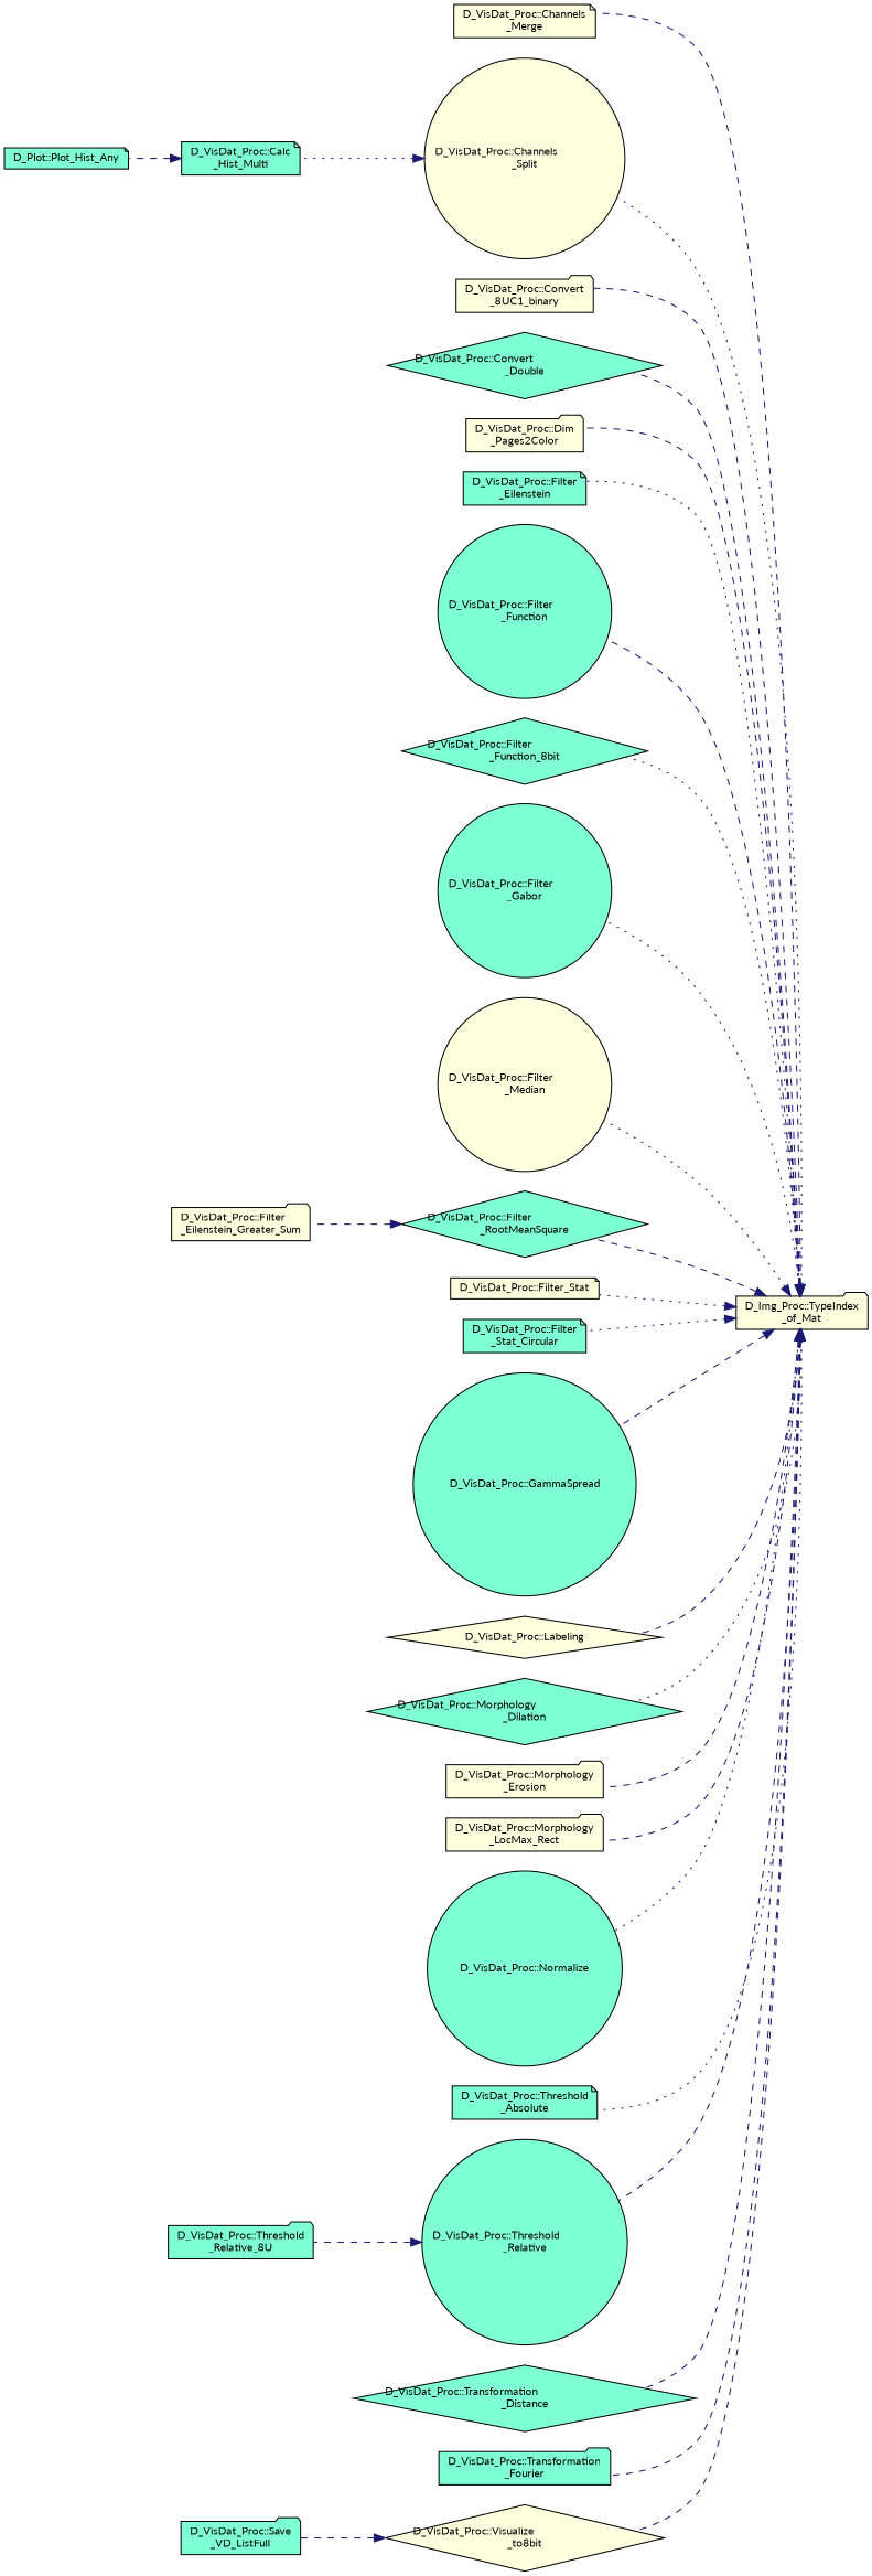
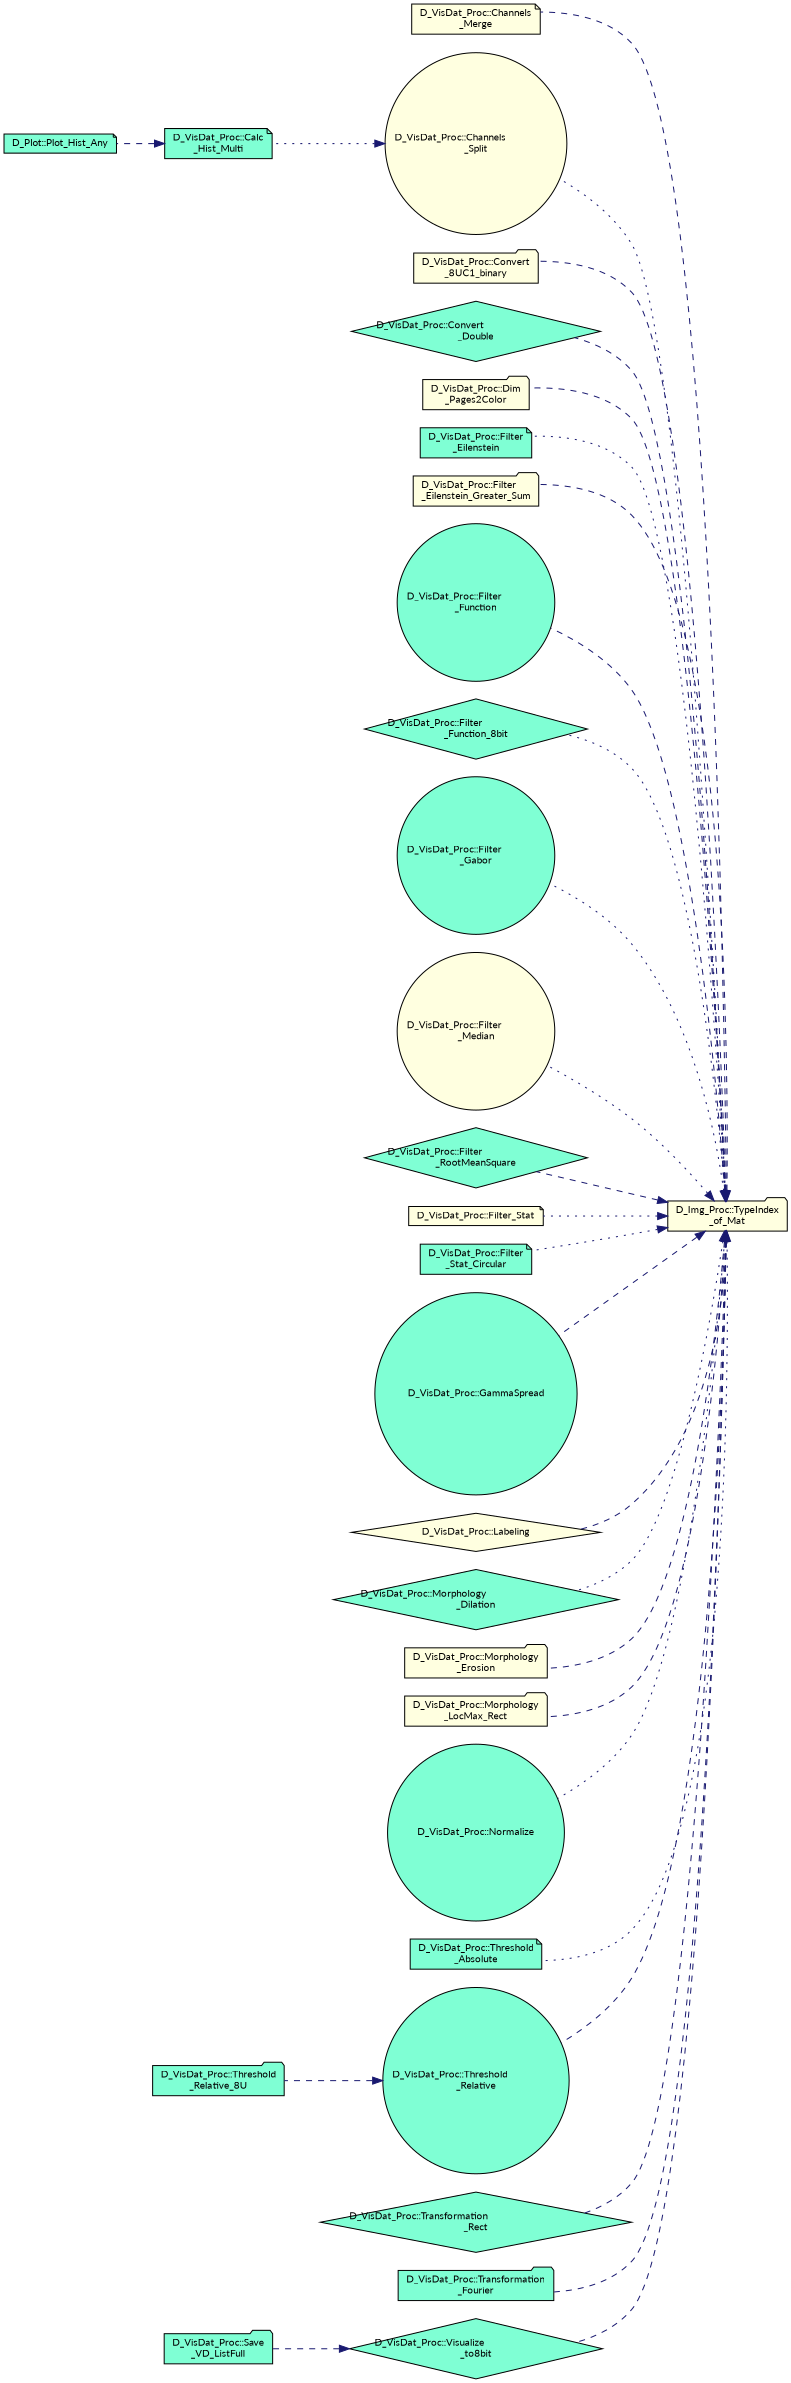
  digraph {
    fontname=Lato
    rankdir=RL
    node [color=black fillcolor=aquamarine fontname=Lato fontsize=10 shape=folder style=filled]
    edge [color=midnightblue dir=back fontname=Lato fontsize=10 labelfontname=Helvetica labelfontsize=10 style=dashed]
    n1 [fillcolor=lightyellow fontcolor=black height=0.2 label="D_Img_Proc::TypeIndex\l_of_Mat" width=0.4]
    n2 [fillcolor=lightyellow height=0.2 label="D_VisDat_Proc::Channels\l_Merge" shape=note width=0.4]
    n3 [fillcolor=lightyellow height=0.2 label="D_VisDat_Proc::Channels\l_Split" shape=circle width=0.4]
    n4 [fillcolor=lightyellow height=0.2 label="D_VisDat_Proc::Convert\l_8UC1_binary" width=0.4]
    n5 [height=0.2 label="D_VisDat_Proc::Convert\l_Double" shape=diamond width=0.4]
    n6 [fillcolor=lightyellow height=0.2 label="D_VisDat_Proc::Dim\l_Pages2Color" width=0.4]
    n7 [height=0.2 label="D_VisDat_Proc::Filter\l_Eilenstein" shape=note width=0.4]
    n8 [fillcolor=lightyellow height=0.2 label="D_VisDat_Proc::Filter\l_Eilenstein_Greater_Sum" width=0.4]
    n9 [height=0.2 label="D_VisDat_Proc::Filter\l_Function" shape=circle width=0.4]
    n10 [height=0.2 label="D_VisDat_Proc::Filter\l_Function_8bit" shape=diamond width=0.4]
    n11 [height=0.2 label="D_VisDat_Proc::Filter\l_Gabor" shape=circle width=0.4]
    n12 [fillcolor=lightyellow height=0.2 label="D_VisDat_Proc::Filter\l_Median" shape=circle width=0.4]
    n13 [height=0.2 label="D_VisDat_Proc::Filter\l_RootMeanSquare" shape=diamond width=0.4]
    n14 [fillcolor=lightyellow height=0.2 label="D_VisDat_Proc::Filter_Stat" shape=note width=0.4]
    n15 [height=0.2 label="D_VisDat_Proc::Filter\l_Stat_Circular" shape=note width=0.4]
    n16 [height=0.2 label="D_VisDat_Proc::GammaSpread" shape=circle width=0.4]
    n17 [fillcolor=lightyellow height=0.2 label="D_VisDat_Proc::Labeling" shape=diamond width=0.4]
    n18 [height=0.2 label="D_VisDat_Proc::Morphology\l_Dilation" shape=diamond width=0.4]
    n19 [fillcolor=lightyellow height=0.2 label="D_VisDat_Proc::Morphology\l_Erosion" width=0.4]
    n20 [fillcolor=lightyellow height=0.2 label="D_VisDat_Proc::Morphology\l_LocMax_Rect" width=0.4]
    n21 [height=0.2 label="D_VisDat_Proc::Normalize" shape=circle width=0.4]
    n22 [height=0.2 label="D_VisDat_Proc::Threshold\l_Absolute" shape=note width=0.4]
    n23 [height=0.2 label="D_VisDat_Proc::Threshold\l_Relative" shape=circle width=0.4]
-   n24 [height=0.2 label="D_VisDat_Proc::Transformation\l_Distance" shape=diamond width=0.4]
+   n24 [height=0.2 label="D_VisDat_Proc::Transformation\l_Rect" shape=diamond width=0.4]
    n25 [height=0.2 label="D_VisDat_Proc::Transformation\l_Fourier" width=0.4]
-   n26 [fillcolor=lightyellow height=0.2 label="D_VisDat_Proc::Visualize\l_to8bit" shape=diamond width=0.4]
+   n26 [height=0.2 label="D_VisDat_Proc::Visualize\l_to8bit" shape=diamond width=0.4]
    n27 [height=0.2 label="D_VisDat_Proc::Calc\l_Hist_Multi" shape=note width=0.4]
    n28 [height=0.2 label="D_VisDat_Proc::Threshold\l_Relative_8U" width=0.4]
    n29 [height=0.2 label="D_VisDat_Proc::Save\l_VD_ListFull" width=0.4]
    n30 [height=0.2 label="D_Plot::Plot_Hist_Any" shape=note width=0.4]
    n1 -> n2
    n1 -> n3 [style=dotted]
    n1 -> n4
    n1 -> n5
    n1 -> n6
    n1 -> n7 [style=dotted]
-   n13 -> n8
+   n1 -> n8
    n1 -> n9
    n1 -> n10 [style=dotted]
    n1 -> n11 [style=dotted]
    n1 -> n12 [style=dotted]
    n1 -> n13
    n1 -> n14 [style=dotted]
    n1 -> n15 [style=dotted]
    n1 -> n16
    n1 -> n17
    n1 -> n18 [style=dotted]
    n1 -> n19
    n1 -> n20
    n1 -> n21 [style=dotted]
    n1 -> n22 [style=dotted]
    n1 -> n23
    n1 -> n24
    n1 -> n25
    n1 -> n26
    n3 -> n27 [style=dotted]
    n23 -> n28
    n26 -> n29
    n27 -> n30
  }
